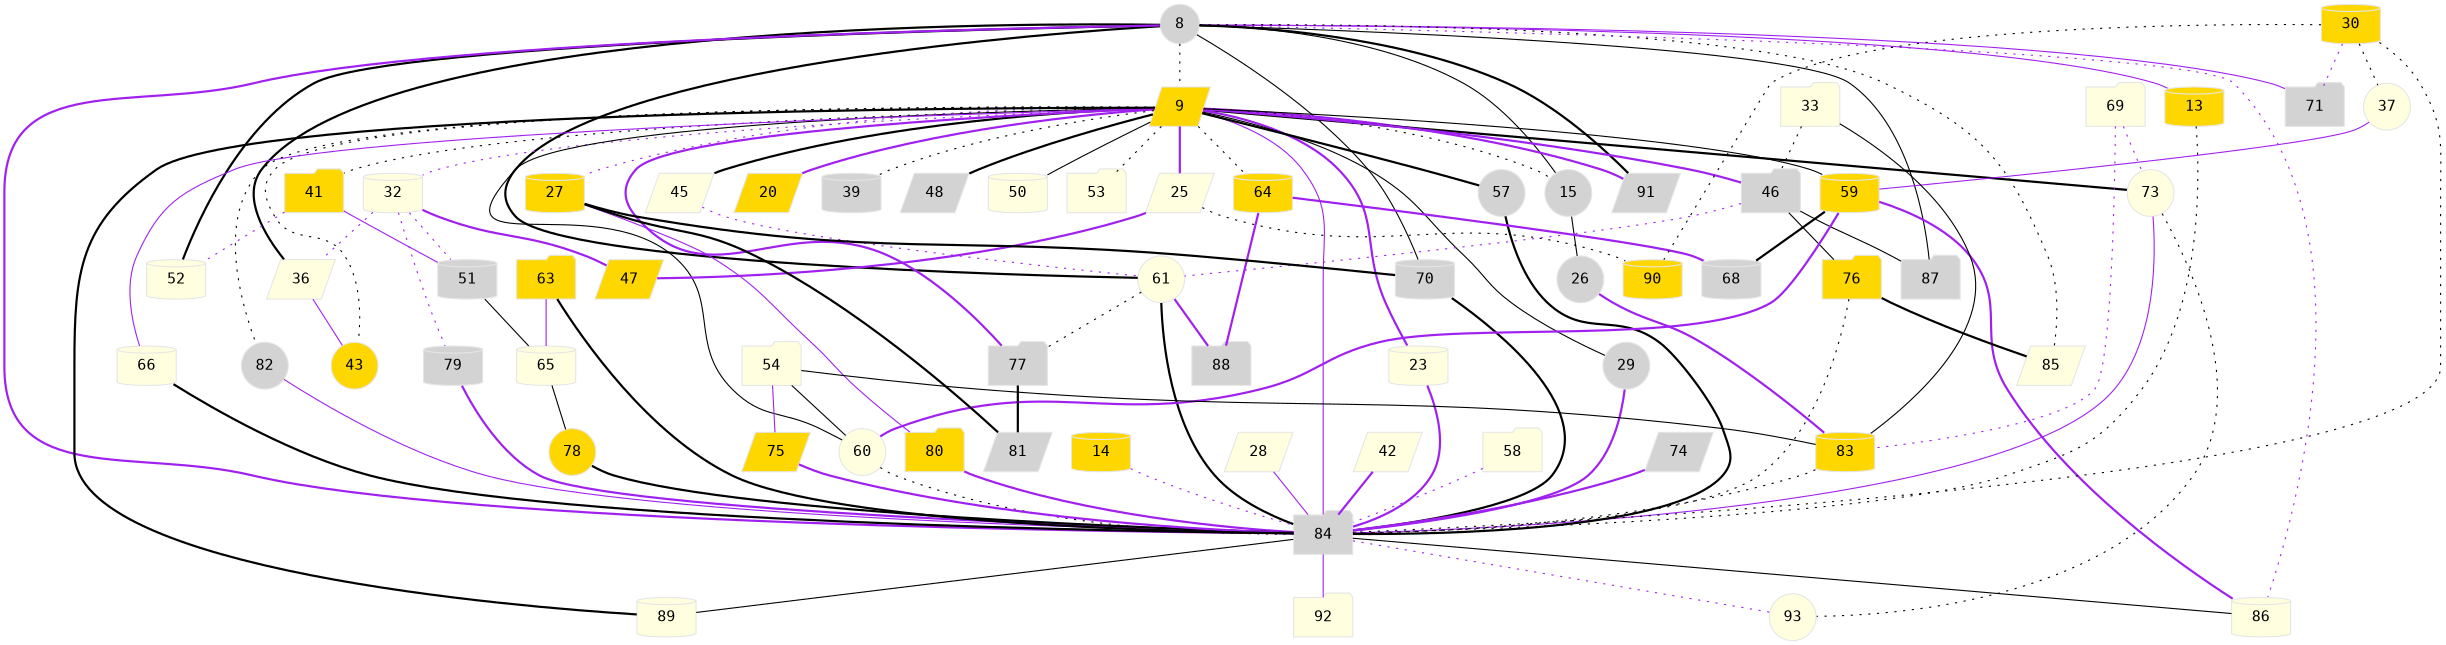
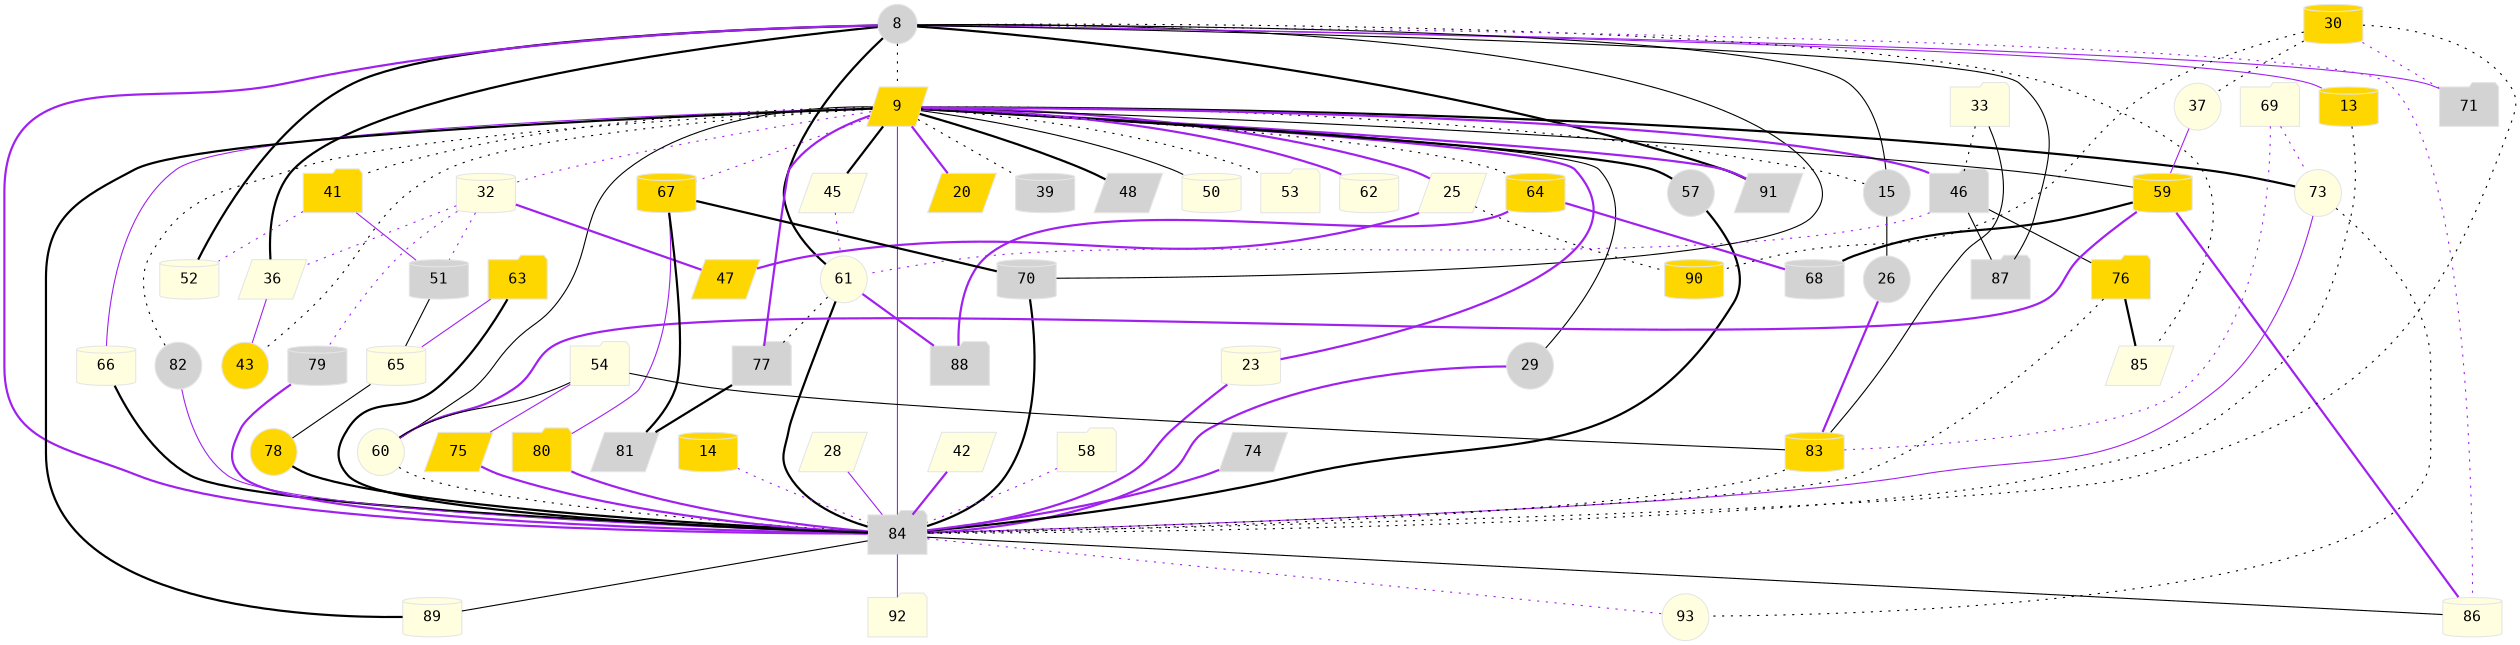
  graph {
    fontname="DejaVu Sans Mono"
    node [color=gray90 fillcolor=lightyellow fontname="DejaVu Sans Mono" shape=cylinder style=filled]
    edge [color=black fontname="DejaVu Sans Mono" style=bold]
    8 [fillcolor=lightgrey shape=circle super="+1+6"]
    9 [fillcolor=gold shape=parallelogram super="+2+7"]
    13 [fillcolor=gold]
    36 [shape=parallelogram]
    52
    61 [shape=circle super="+27"]
    70 [fillcolor=lightgrey super="+12"]
    71 [fillcolor=lightgrey shape=folder]
    84 [fillcolor=lightgrey shape=folder super="+44+17"]
    85 [shape=parallelogram]
    86 [super="+34"]
    87 [fillcolor=lightgrey shape=folder]
    91 [fillcolor=lightgrey shape=parallelogram]
    15 [fillcolor=lightgrey shape=circle]
    73 [shape=circle super="+38+40"]
    20 [fillcolor=gold shape=parallelogram]
    23
    25 [shape=parallelogram super="+22"]
    29 [fillcolor=lightgrey shape=circle]
    32
    39 [fillcolor=lightgrey]
    41 [fillcolor=gold shape=folder]
    43 [fillcolor=gold shape=circle]
    45 [shape=parallelogram]
    46 [fillcolor=lightgrey shape=folder super="+31"]
    48 [fillcolor=lightgrey shape=parallelogram]
    50
    53 [shape=folder]
    57 [fillcolor=lightgrey shape=circle super="+21"]
    59 [fillcolor=gold super="+24"]
    60 [shape=circle super="+49+55"]
+   62
    64 [fillcolor=gold]
    66
-   67 [fillcolor=gold super="+56" label=27]
+   67 [fillcolor=gold super="+56"]
    77 [fillcolor=lightgrey shape=folder]
    82 [fillcolor=lightgrey shape=circle]
    89
    88 [fillcolor=lightgrey shape=folder]
    93 [shape=circle]
    92 [shape=folder]
    26 [fillcolor=lightgrey shape=circle]
    47 [fillcolor=gold shape=parallelogram]
    90 [fillcolor=gold]
    51 [fillcolor=lightgrey]
    79 [fillcolor=lightgrey]
    76 [fillcolor=gold shape=folder]
    68 [fillcolor=lightgrey]
    80 [fillcolor=gold shape=folder]
    81 [fillcolor=lightgrey shape=parallelogram]
    14 [fillcolor=gold]
    83 [fillcolor=gold super="+16"]
    28 [shape=parallelogram]
    30 [fillcolor=gold]
    37 [shape=circle]
    65
    33 [shape=folder]
    42 [shape=parallelogram]
    78 [fillcolor=gold shape=circle]
    54 [shape=folder]
    75 [fillcolor=gold shape=parallelogram]
    58 [shape=folder]
    63 [fillcolor=gold shape=folder]
    69 [shape=folder]
    74 [fillcolor=lightgrey shape=parallelogram super="+72"]
    8 -- 9 [style=dotted weight=12]
    8 -- 13 [color=purple style=solid]
    8 -- 36
    8 -- 52
    8 -- 61
    8 -- 70 [style=solid]
    8 -- 71 [color=purple style=solid]
    8 -- 84 [color=purple weight=10]
    8 -- 85 [style=dotted]
    8 -- 86 [color=purple style=dotted]
    8 -- 87 [style=solid]
    8 -- 91
    8 -- 15 [style=solid]
    9 -- 84 [color=purple style=solid weight=14]
    9 -- 91 [color=purple]
    9 -- 15 [style=dotted weight=2]
    9 -- 73 [weight=3]
    9 -- 20 [color=purple]
    9 -- 23 [color=purple]
    9 -- 25 [color=purple weight=3]
    9 -- 29 [style=solid]
    9 -- 32 [color=purple style=dotted weight=2]
    9 -- 39 [style=dotted weight=2]
    9 -- 41 [style=dotted weight=2]
    9 -- 43 [style=dotted]
    9 -- 45
    9 -- 46 [color=purple]
    9 -- 48 [weight=2]
    9 -- 50 [style=solid weight=2]
    9 -- 53 [style=dotted weight=2]
    9 -- 57 [weight=2]
    9 -- 59 [style=solid weight=3]
    9 -- 60 [style=solid]
+   9 -- 62 [color=purple weight=2]
    9 -- 64 [style=dotted weight=2]
    9 -- 66 [color=purple style=solid]
    9 -- 67 [color=purple style=dotted weight=3]
    9 -- 77 [color=purple]
    9 -- 82 [style=dotted]
    9 -- 89
    13 -- 84 [style=dotted]
    36 -- 43 [color=purple style=solid]
    61 -- 84 [weight=2]
    61 -- 77 [style=dotted]
    61 -- 88 [color=purple]
    70 -- 84
    84 -- 86 [style=solid]
    84 -- 89 [style=solid]
    84 -- 93 [color=purple style=dotted]
    84 -- 92 [color=purple style=solid weight=2]
    15 -- 26 [style=solid]
    73 -- 84 [color=purple style=solid]
    73 -- 93 [style=dotted]
    23 -- 84 [color=purple]
    25 -- 47 [color=purple]
    25 -- 90 [style=dotted]
    29 -- 84 [color=purple]
    32 -- 36 [color=purple style=dotted]
    32 -- 47 [color=purple]
    32 -- 51 [color=purple style=dotted]
    32 -- 79 [color=purple style=dotted]
    41 -- 52 [color=purple style=dotted]
    41 -- 51 [color=purple style=solid]
    45 -- 61 [color=purple style=dotted]
    46 -- 61 [color=purple style=dotted]
    46 -- 87 [style=solid]
    46 -- 76 [style=solid]
    57 -- 84
    59 -- 86 [color=purple]
    59 -- 60 [color=purple]
    59 -- 68
    60 -- 84 [style=dotted weight=5]
    64 -- 88 [color=purple]
    64 -- 68 [color=purple]
    66 -- 84
    67 -- 70
    67 -- 80 [color=purple style=solid]
    67 -- 81
    77 -- 81
    82 -- 84 [color=purple style=solid]
    26 -- 83 [color=purple]
    51 -- 65 [style=solid]
    79 -- 84 [color=purple]
    76 -- 84 [style=dotted]
    76 -- 85
    80 -- 84 [color=purple]
    14 -- 84 [color=purple style=dotted weight=2]
    83 -- 84 [style=dotted weight=3]
    28 -- 84 [color=purple style=solid weight=2]
    30 -- 71 [color=purple style=dotted]
    30 -- 84 [style=dotted]
    30 -- 90 [style=dotted]
    30 -- 37 [style=dotted]
    37 -- 59 [color=purple style=solid]
    65 -- 78 [style=solid]
    33 -- 46 [style=dotted]
    33 -- 83 [style=solid]
    42 -- 84 [color=purple weight=2]
    78 -- 84
    54 -- 60 [style=solid]
    54 -- 83 [style=solid]
    54 -- 75 [color=purple style=solid]
    75 -- 84 [color=purple]
    58 -- 84 [color=purple style=dotted weight=2]
    63 -- 84
    63 -- 65 [color=purple style=solid]
    69 -- 73 [color=purple style=dotted]
    69 -- 83 [color=purple style=dotted]
    74 -- 84 [color=purple weight=2]
  }
